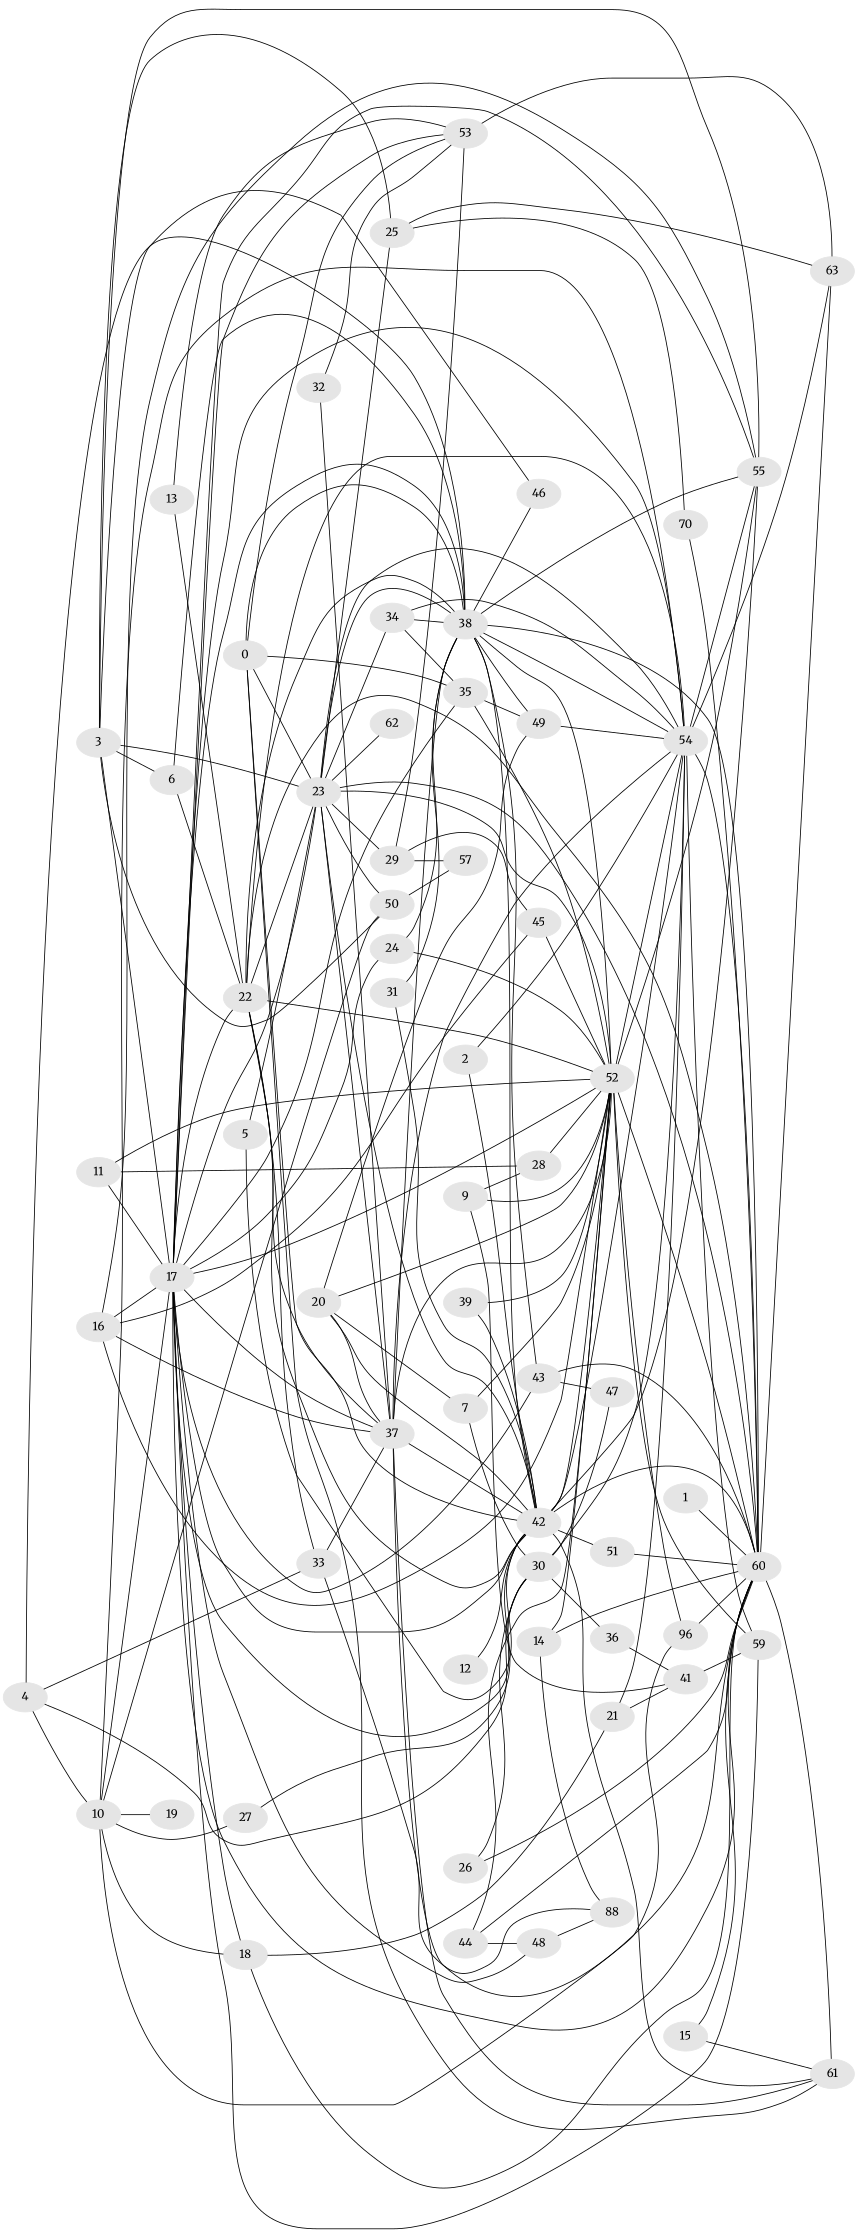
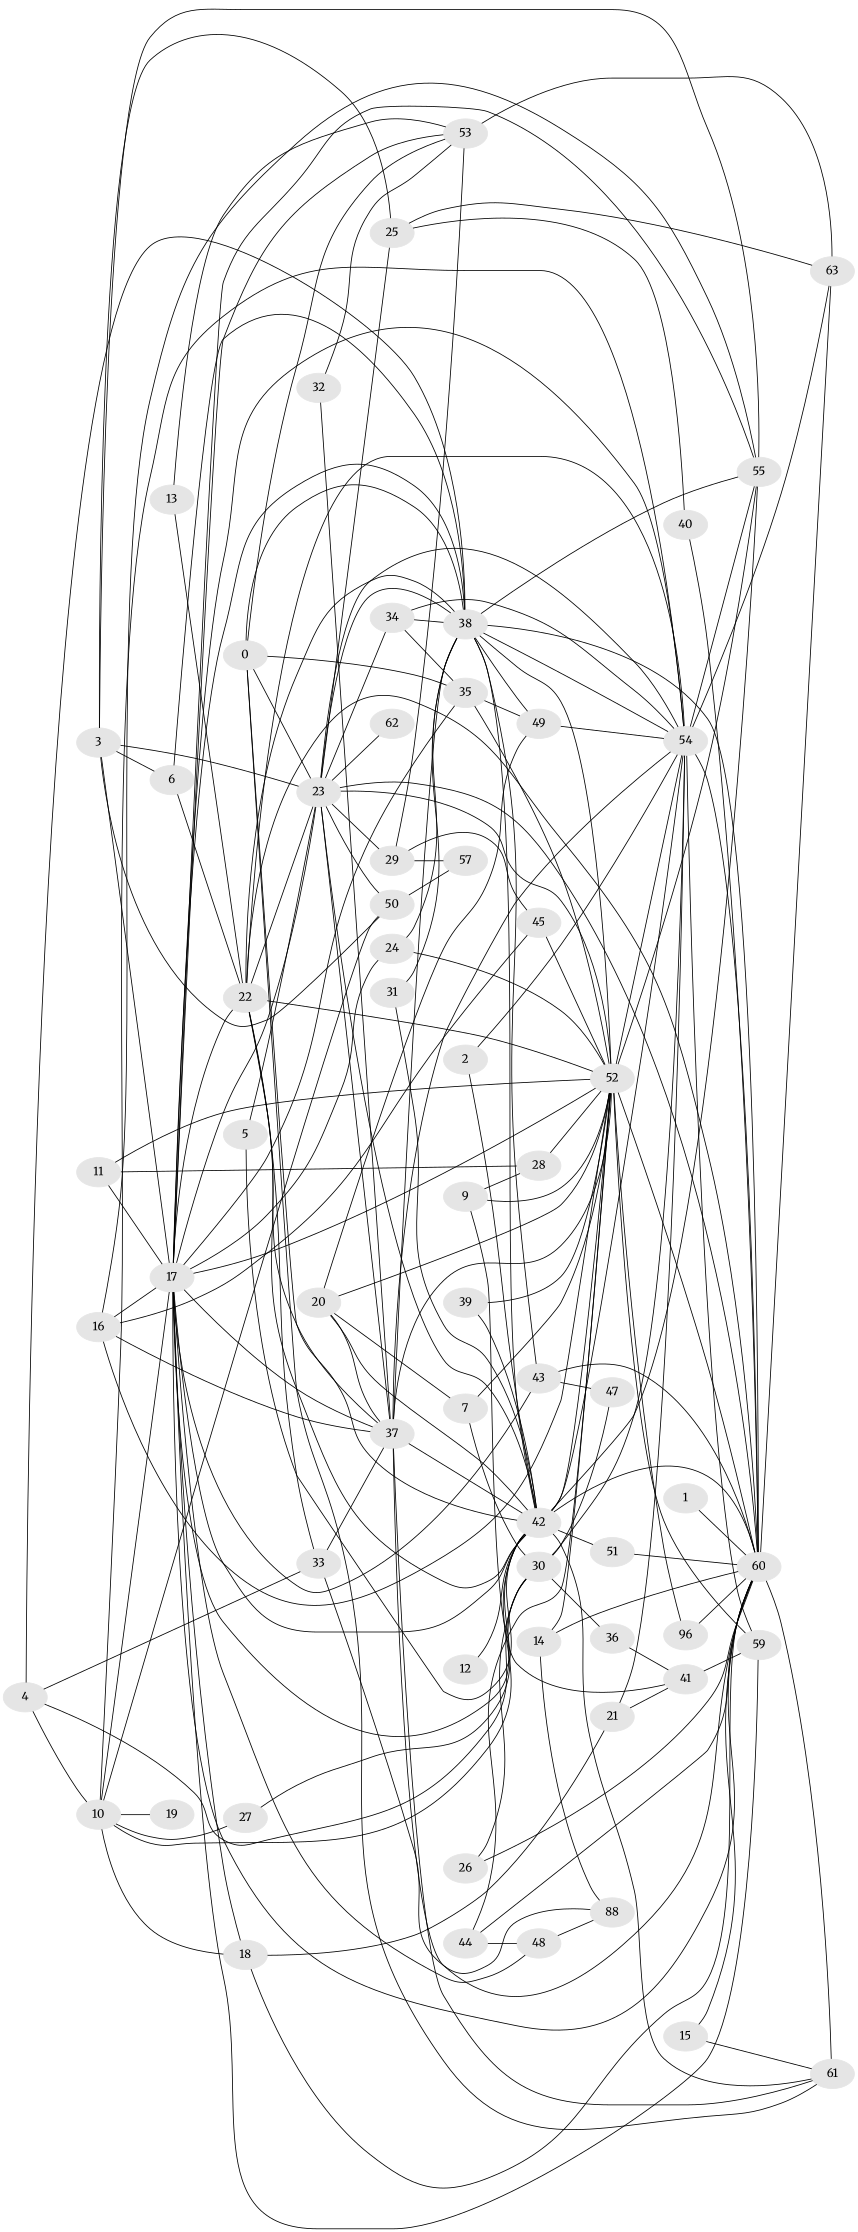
  graph {
    fontname=Merriweather
    rankdir=LR
    node [color=gray90 fontname=Merriweather style=filled]
    edge [fontname=Merriweather weight=1.0]
    1
    60
    61
    63
    2
    42
    54
    55
    52
    51
    59
    3
    6
    17
    23
    25
-   46
    50
    38
    22
    30
    35
    53
    18
    37
    24
    43
    48
    29
    34
    62
-   40 [label=70]
+   40
    57
    4
    10
    33
    19
    27
    36
    47
    n41 [label=88]
    49
    5
    7
    n45 [label=96]
    n46 [label=0]
    9
    28
    41
    21
    11
    12
    13
    14
    15
    16
    45
    20
    26
    31
    32
    39
    44
    1 -- 60
    60 -- 61
    60 -- 63
    2 -- 42
    2 -- 54
    42 -- 60
    42 -- 61 [weight=2.0]
    42 -- 54
    42 -- 55
    42 -- 52 [weight=2.0]
    42 -- 51
    54 -- 60
    54 -- 63
    54 -- 55 [weight=2.0]
    54 -- 59
    52 -- 60 [weight=2.0]
    52 -- 54 [weight=4.0]
    52 -- 55
    52 -- 59
    52 -- n45 [weight=3.0]
    51 -- 60
    3 -- 55
    3 -- 6
    3 -- 17
    3 -- 23
    3 -- 25
-   3 -- 46
    3 -- 50
    6 -- 38
    6 -- 22
    17 -- 60
    17 -- 42 [weight=3.0]
    17 -- 54
    17 -- 55
    17 -- 52 [weight=2.0]
    17 -- 59
    17 -- 23
    17 -- 38
    17 -- 22
    17 -- 30
    17 -- 35
    17 -- 53 [weight=2.0]
    17 -- 18
    17 -- 37
    17 -- 24
    17 -- 43
    17 -- 48
    23 -- 60
    23 -- 42 [weight=2.0]
    23 -- 54
    23 -- 52 [weight=3.0]
    23 -- 25
    23 -- 50
    23 -- 38
    23 -- 37
    23 -- 29
    23 -- 34
    23 -- 62
    25 -- 63
    25 -- 40
    50 -- 57
    38 -- 60
    38 -- 42
    38 -- 54 [weight=2.0]
    38 -- 55
    38 -- 52 [weight=4.0]
-   38 -- 46 [weight=2.0]
    38 -- 43
    38 -- 49
    22 -- 60 [weight=2.0]
    22 -- 42 [weight=2.0]
    22 -- 54 [weight=2.0]
    22 -- 52 [weight=5.0]
    22 -- 23
    22 -- 38
    22 -- 37
    22 -- 33
    30 -- 54
    30 -- 36
    30 -- 47
    35 -- 52
    35 -- 49
    53 -- 63
    18 -- 60
    18 -- 21
    37 -- 60 [weight=3.0]
    37 -- 61
    37 -- 42
    37 -- 54 [weight=2.0]
    37 -- 52 [weight=2.0]
    37 -- 38
    24 -- 52
    24 -- 38
    43 -- 60
    43 -- 47
    48 -- n41
    29 -- 53
    29 -- 57
    29 -- 45
    34 -- 54
    34 -- 38
    34 -- 35
    40 -- 60
    4 -- 38
    4 -- 30
    4 -- 10
    4 -- 33
-   10 -- n45
+   10 -- 42
    10 -- 54
    10 -- 17 [weight=2.0]
    10 -- 50
    10 -- 18
    10 -- 19
    10 -- 27
    33 -- 37
    33 -- n41
    27 -- 42
    36 -- 41
    49 -- 54
    5 -- 42
    5 -- 23
    7 -- 52
    7 -- 30
    n45 -- 60
    n46 -- 61
    n46 -- 42
    n46 -- 23
    n46 -- 38
    n46 -- 35
    n46 -- 53 [weight=2.0]
    9 -- 52
    9 -- 28
    9 -- 41
    28 -- 52
    41 -- 59
    21 -- 54
    21 -- 41
    11 -- 52
    11 -- 17
    11 -- 28
    12 -- 42
    13 -- 22
    13 -- 53
    14 -- 60
    14 -- 52
    14 -- n41
    15 -- 60 [weight=2.0]
    15 -- 61
    16 -- 55
    16 -- 52
    16 -- 17
    16 -- 37
    16 -- 45
    45 -- 52 [weight=2.0]
    20 -- 42
    20 -- 52
    20 -- 37
    20 -- 49
    20 -- 7
    26 -- 60
    26 -- 30
    31 -- 42
    31 -- 38
    32 -- 53
    32 -- 37
    39 -- 42 [weight=2.0]
    39 -- 52
    44 -- 60
    44 -- 52
    44 -- 48
  }
